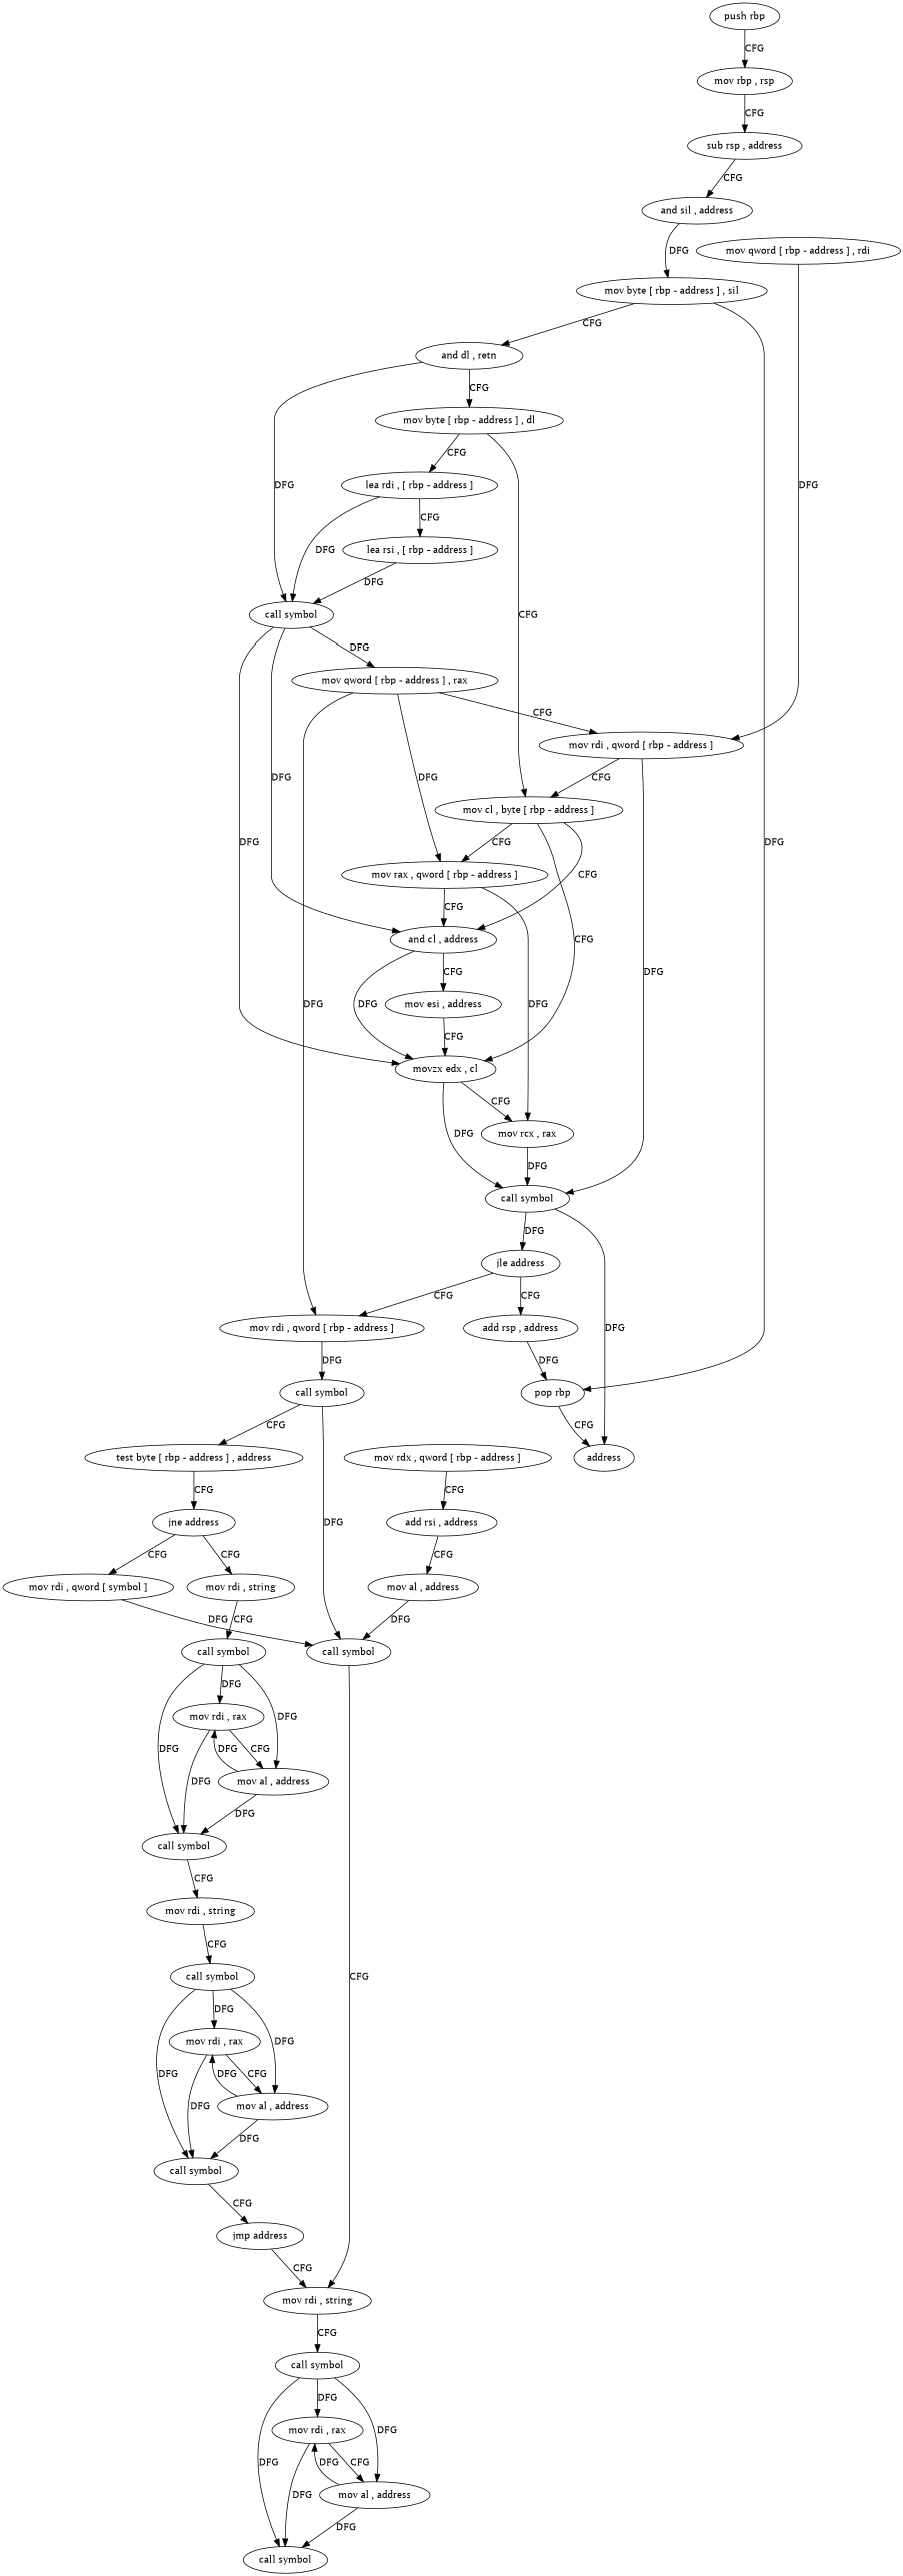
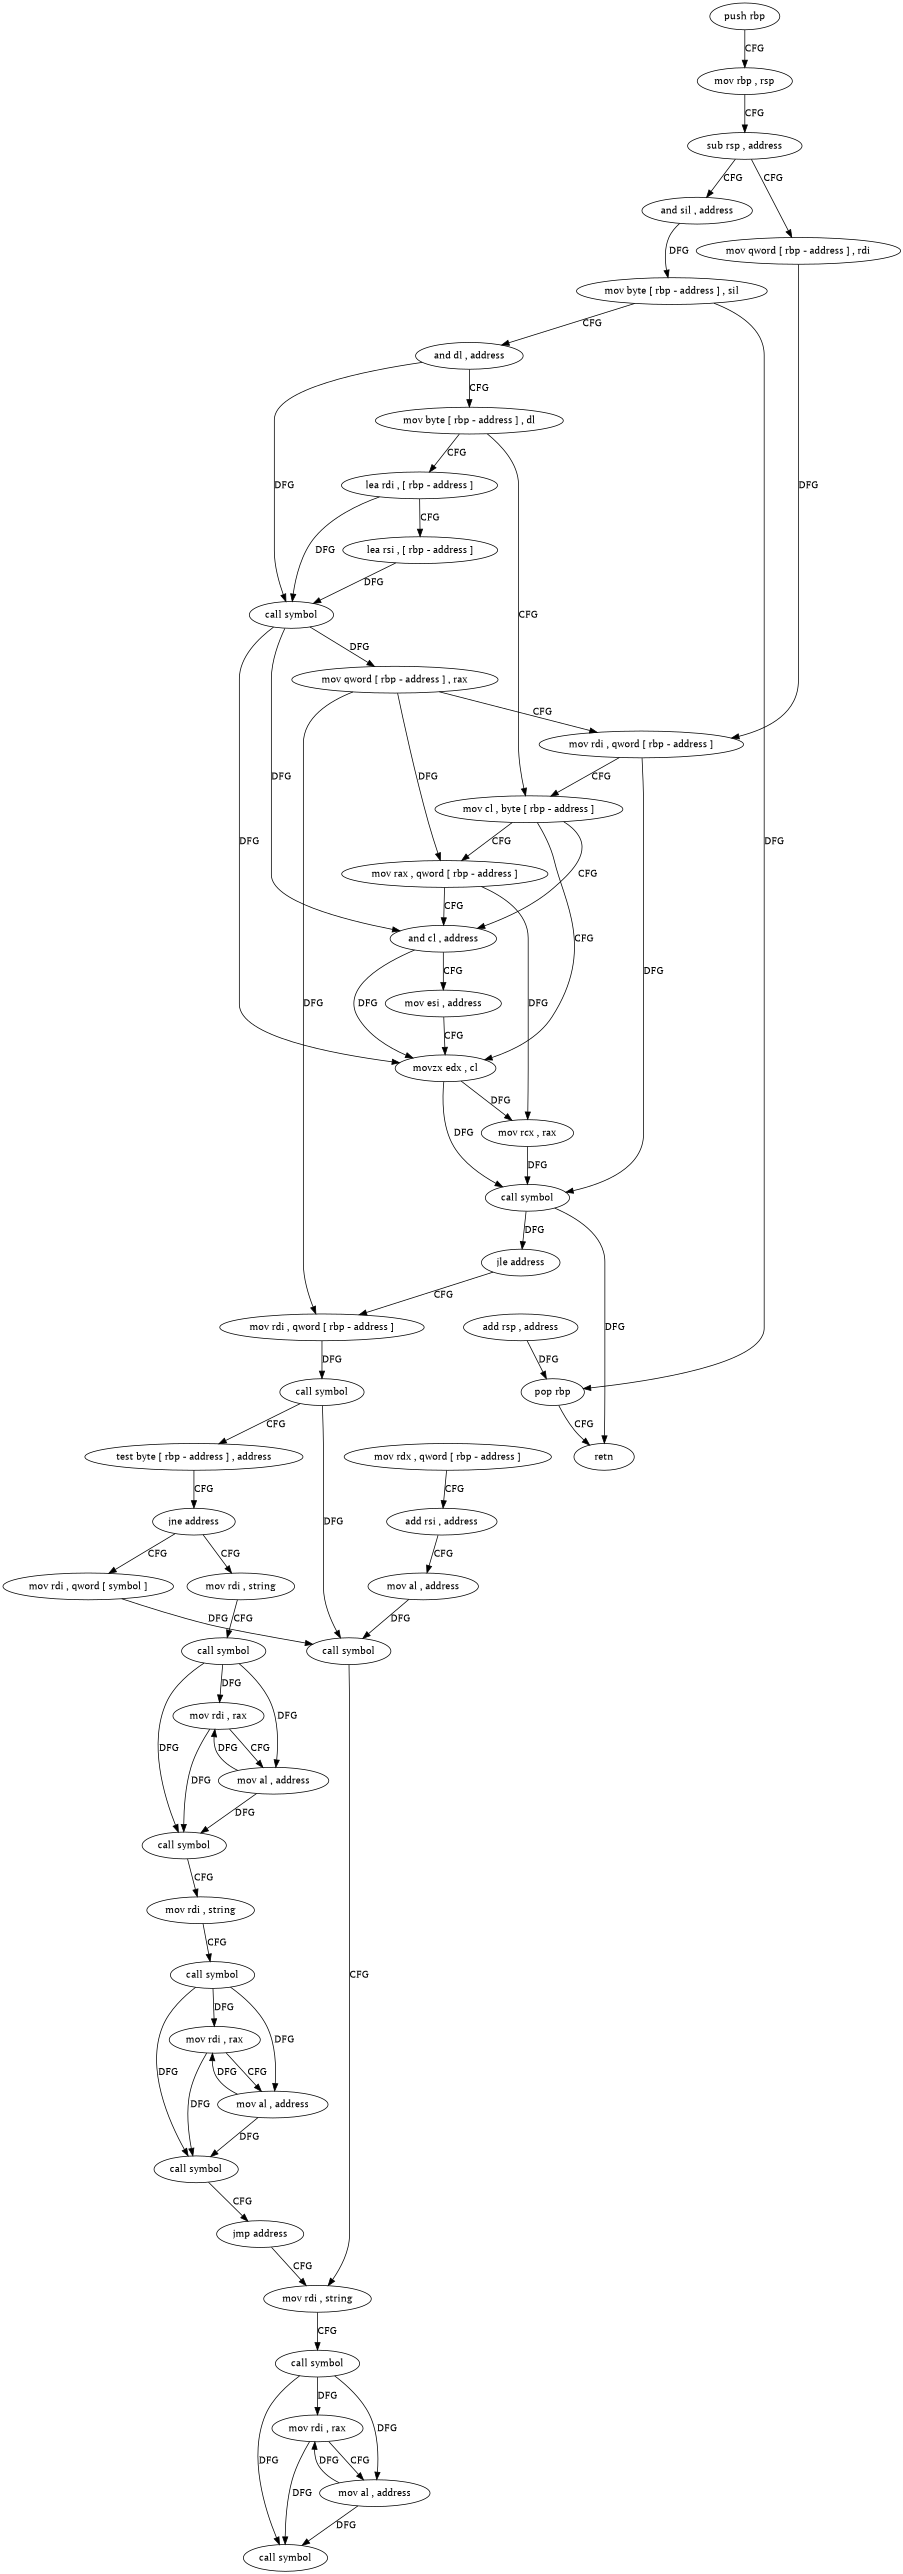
  digraph {
    fontname="PT Serif"
    node [fontname="PT Serif"]
    edge [fontname="PT Serif"]
    n1 [label="push rbp"]
    n2 [label="mov rbp , rsp"]
    n3 [label="sub rsp , address"]
    n4 [label="mov qword [ rbp - address ] , rdi"]
    n5 [label="and sil , address"]
    n6 [label="mov rdi , qword [ rbp - address ]"]
    n7 [label="mov byte [ rbp - address ] , sil"]
    n8 [label="mov cl , byte [ rbp - address ]"]
    n9 [label="call symbol"]
-   n10 [label="and dl , retn"]
+   n10 [label="and dl , address"]
    n11 [label="pop rbp"]
    n12 [label="mov byte [ rbp - address ] , dl"]
    n13 [label="call symbol"]
    n14 [label="jne address"]
    n15 [label="mov rdi , qword [ symbol ]"]
    n16 [label="mov rdi , string"]
    n17 [label="lea rdi , [ rbp - address ]"]
    n18 [label="mov qword [ rbp - address ] , rax"]
    n19 [label="and cl , address"]
    n20 [label="movzx edx , cl"]
    n21 [label="lea rsi , [ rbp - address ]"]
    n22 [label="mov rax , qword [ rbp - address ]"]
    n23 [label="mov rdi , qword [ rbp - address ]"]
    n24 [label="mov esi , address"]
    n25 [label="mov rcx , rax"]
    n26 [label="call symbol"]
    n27 [label="jle address"]
-   n28 [label=address]
+   n28 [label=retn]
    n29 [label="add rsp , address"]
    n30 [label="test byte [ rbp - address ] , address"]
    n31 [label="call symbol"]
    n32 [label="mov rdi , string"]
    n33 [label="call symbol"]
    n34 [label="mov rdx , qword [ rbp - address ]"]
    n35 [label="add rsi , address"]
    n36 [label="mov rdi , rax"]
    n37 [label="mov al , address"]
    n38 [label="call symbol"]
    n39 [label="mov al , address"]
    n40 [label="call symbol"]
    n41 [label="mov rdi , rax"]
    n42 [label="mov al , address"]
    n43 [label="call symbol"]
    n44 [label="mov rdi , string"]
    n45 [label="call symbol"]
    n46 [label="mov rdi , rax"]
    n47 [label="mov al , address"]
    n48 [label="call symbol"]
    n49 [label="jmp address"]
    n1 -> n2 [label=CFG]
    n2 -> n3 [label=CFG]
+   n3 -> n4 [label=CFG]
    n3 -> n5 [label=CFG]
    n4 -> n6 [label=DFG]
    n5 -> n7 [label=DFG]
    n6 -> n8 [label=CFG]
    n6 -> n9 [label=DFG]
    n7 -> n10 [label=CFG]
    n7 -> n11 [label=DFG]
    n8 -> n19 [label=CFG]
    n8 -> n20 [label=CFG]
    n8 -> n22 [label=CFG]
    n9 -> n27 [label=DFG]
    n9 -> n28 [label=DFG]
    n10 -> n12 [label=CFG]
    n10 -> n13 [label=DFG]
    n11 -> n28 [label=CFG]
    n12 -> n8 [label=CFG]
    n12 -> n17 [label=CFG]
    n13 -> n18 [label=DFG]
    n13 -> n19 [label=DFG]
    n13 -> n20 [label=DFG]
    n14 -> n15 [label=CFG]
    n14 -> n16 [label=CFG]
    n15 -> n31 [label=DFG]
    n16 -> n33 [label=CFG]
    n17 -> n13 [label=DFG]
    n17 -> n21 [label=CFG]
    n18 -> n6 [label=CFG]
    n18 -> n22 [label=DFG]
    n18 -> n23 [label=DFG]
    n19 -> n20 [label=DFG]
    n19 -> n24 [label=CFG]
    n20 -> n9 [label=DFG]
-   n20 -> n25 [label=CFG]
+   n20 -> n25 [label=DFG]
    n21 -> n13 [label=DFG]
    n22 -> n19 [label=CFG]
    n22 -> n25 [label=DFG]
    n23 -> n26 [label=DFG]
    n24 -> n20 [label=CFG]
    n25 -> n9 [label=DFG]
    n26 -> n30 [label=CFG]
    n26 -> n31 [label=DFG]
    n27 -> n23 [label=CFG]
-   n27 -> n29 [label=CFG]
    n29 -> n11 [label=DFG]
    n30 -> n14 [label=CFG]
    n31 -> n32 [label=CFG]
    n32 -> n40 [label=CFG]
    n33 -> n36 [label=DFG]
    n33 -> n37 [label=DFG]
    n33 -> n38 [label=DFG]
    n34 -> n35 [label=CFG]
    n35 -> n39 [label=CFG]
    n36 -> n37 [label=CFG]
    n36 -> n38 [label=DFG]
    n37 -> n36 [label=DFG]
    n37 -> n38 [label=DFG]
    n38 -> n44 [label=CFG]
    n39 -> n31 [label=DFG]
    n40 -> n41 [label=DFG]
    n40 -> n42 [label=DFG]
    n40 -> n43 [label=DFG]
    n41 -> n42 [label=CFG]
    n41 -> n43 [label=DFG]
    n42 -> n41 [label=DFG]
    n42 -> n43 [label=DFG]
    n44 -> n45 [label=CFG]
    n45 -> n46 [label=DFG]
    n45 -> n47 [label=DFG]
    n45 -> n48 [label=DFG]
    n46 -> n47 [label=CFG]
    n46 -> n48 [label=DFG]
    n47 -> n46 [label=DFG]
    n47 -> n48 [label=DFG]
    n48 -> n49 [label=CFG]
    n49 -> n32 [label=CFG]
  }
